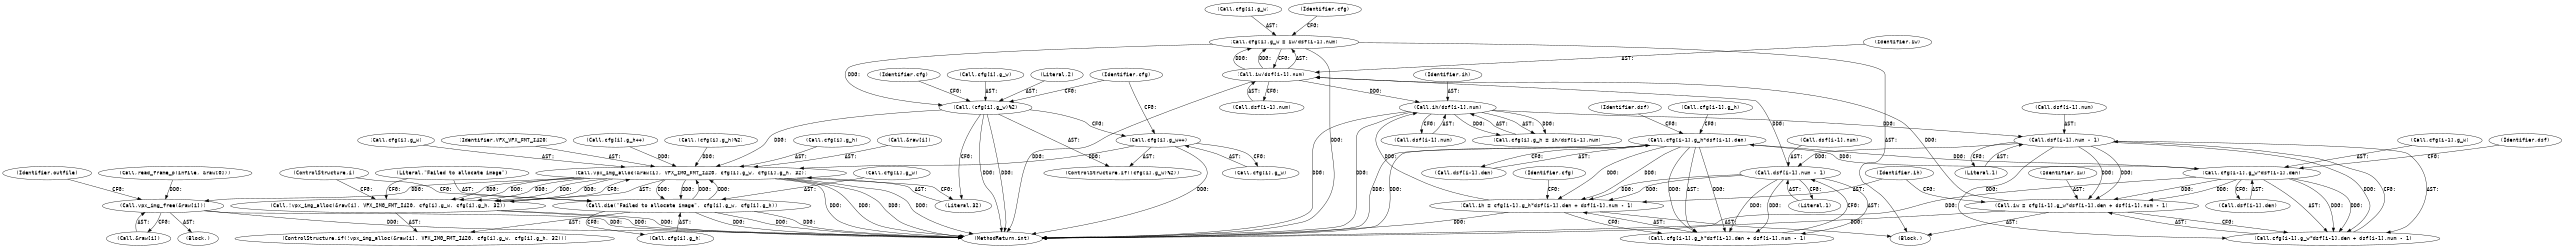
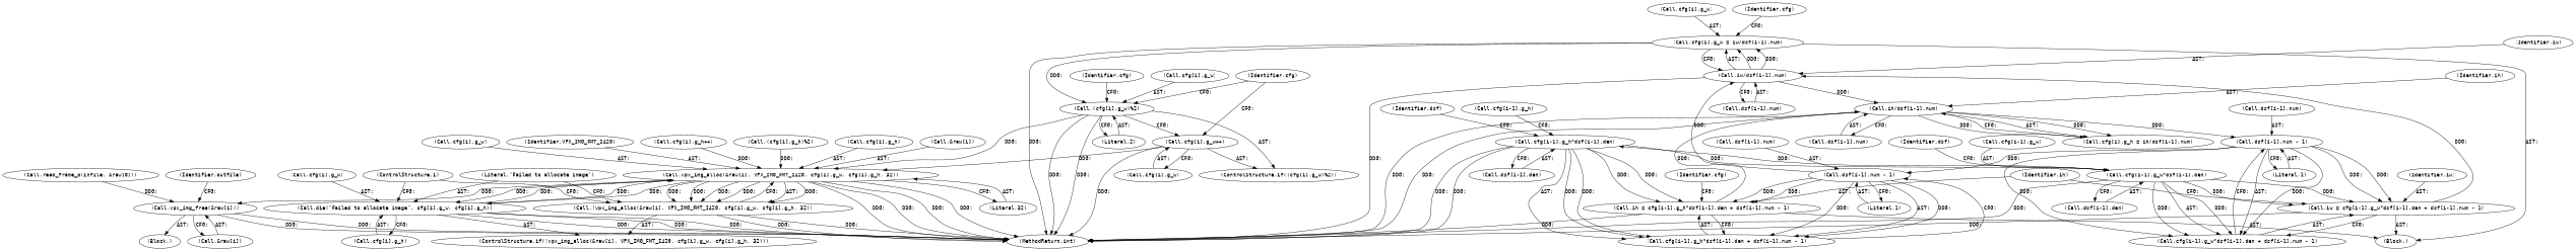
  digraph {
    fontname="DejaVu Sans Mono"
    node [fontname="DejaVu Sans Mono"]
    edge [fontname="DejaVu Sans Mono"]
    n1 [label="(Call,cfg[i].g_w++)"]
    n2 [label="(Call,vpx_img_alloc(&raw[i], VPX_IMG_FMT_I420, cfg[i].g_w, cfg[i].g_h, 32))"]
    n3 [label="(ControlStructure,if((cfg[i].g_w)%2))"]
    n4 [label="(MethodReturn,int)"]
    n5 [label="(Call,cfg[i].g_w)"]
    n6 [label="(Call,!vpx_img_alloc(&raw[i], VPX_IMG_FMT_I420, cfg[i].g_w, cfg[i].g_h, 32))"]
    n7 [label="(Call,die(\"Failed to allocate image\", cfg[i].g_w, cfg[i].g_h))"]
    n8 [label="(Call,vpx_img_free(&raw[i]))"]
    n9 [label="(Literal,32)"]
    n10 [label="(Call,(cfg[i].g_w)%2)"]
    n11 [label="(Literal,2)"]
    n12 [label="(Call,cfg[i].g_w = iw/dsf[i-1].num)"]
    n13 [label="(Call,iw/dsf[i-1].num)"]
    n14 [label="(Block,)"]
    n15 [label="(Call,ih/dsf[i-1].num)"]
    n16 [label="(Call,dsf[i-1].num)"]
    n17 [label="(Call,dsf[i-1].num - 1)"]
    n18 [label="(Call,dsf[i-1].num)"]
    n19 [label="(Call,cfg[i].g_h = ih/dsf[i-1].num)"]
    n20 [label="(Call,iw = cfg[i-1].g_w*dsf[i-1].den + dsf[i-1].num - 1)"]
    n21 [label="(Call,cfg[i-1].g_w*dsf[i-1].den + dsf[i-1].num - 1)"]
    n22 [label="(Call,cfg[i-1].g_w*dsf[i-1].den)"]
    n23 [label="(Call,cfg[i-1].g_h*dsf[i-1].den)"]
    n24 [label="(Call,dsf[i-1].den)"]
    n25 [label="(Call,ih = cfg[i-1].g_h*dsf[i-1].den + dsf[i-1].num - 1)"]
    n26 [label="(Call,cfg[i-1].g_h*dsf[i-1].den + dsf[i-1].num - 1)"]
    n27 [label="(Call,dsf[i-1].den)"]
    n28 [label="(Call,dsf[i-1].num - 1)"]
    n29 [label="(Literal,1)"]
    n30 [label="(Literal,1)"]
    n31 [label="(ControlStructure,if(!vpx_img_alloc(&raw[i], VPX_IMG_FMT_I420, cfg[i].g_w, cfg[i].g_h, 32)))"]
    n32 [label="(Call,cfg[i].g_h)"]
    n33 [label="(Call,&raw[i])"]
    n34 [label="(Block,)"]
    n35 [label="(Call,(cfg[i].g_h)%2)"]
    n36 [label="(Call,dsf[i-1].num)"]
    n37 [label="(Identifier,ih)"]
    n38 [label="(Call,cfg[i].g_h)"]
    n39 [label="(Literal,\"Failed to allocate image\")"]
    n40 [label="(Identifier,cfg)"]
    n41 [label="(Call,&raw[i])"]
    n42 [label="(Identifier,cfg)"]
    n43 [label="(Identifier,ih)"]
    n44 [label="(Call,cfg[i-1].g_w)"]
    n45 [label="(Identifier,dsf)"]
    n46 [label="(Identifier,dsf)"]
    n47 [label="(Call,cfg[i-1].g_h)"]
    n48 [label="(Call,cfg[i].g_w)"]
    n49 [label="(Identifier,iw)"]
    n50 [label="(Identifier,cfg)"]
    n51 [label="(Call,read_frame_p(infile, &raw[0]))"]
    n52 [label="(Call,cfg[i].g_w)"]
-   n53 [label="(Identifier,VPX_VPX_FMT_I420)"]
+   n53 [label="(Identifier,VPX_IMG_FMT_I420)"]
    n54 [label="(ControlStructure,i)"]
    n55 [label="(Identifier,outfile)"]
    n56 [label="(Call,cfg[i].g_w)"]
    n57 [label="(Call,dsf[i-1].num)"]
    n58 [label="(Call,cfg[i].g_w)"]
    n59 [label="(Call,cfg[i].g_h++)"]
    n60 [label="(Identifier,cfg)"]
    n61 [label="(Identifier,iw)"]
    n1 -> n2 [label="DDG: "]
    n1 -> n3 [label="AST: "]
    n1 -> n4 [label="DDG: "]
    n1 -> n5 [label="CFG: "]
    n2 -> n4 [label="DDG: "]
    n2 -> n4 [label="DDG: "]
    n2 -> n4 [label="DDG: "]
    n2 -> n4 [label="DDG: "]
    n2 -> n6 [label="AST: "]
    n2 -> n6 [label="DDG: "]
    n2 -> n6 [label="DDG: "]
    n2 -> n6 [label="DDG: "]
    n2 -> n6 [label="DDG: "]
    n2 -> n6 [label="DDG: "]
    n2 -> n7 [label="DDG: "]
    n2 -> n7 [label="DDG: "]
    n2 -> n8 [label="DDG: "]
    n2 -> n9 [label="CFG: "]
    n5 -> n1 [label="AST: "]
    n6 -> n2 [label="CFG: "]
    n6 -> n4 [label="DDG: "]
    n6 -> n4 [label="DDG: "]
    n6 -> n31 [label="AST: "]
    n7 -> n2 [label="DDG: "]
    n7 -> n2 [label="DDG: "]
    n7 -> n4 [label="DDG: "]
    n7 -> n4 [label="DDG: "]
    n7 -> n4 [label="DDG: "]
    n7 -> n31 [label="AST: "]
    n7 -> n32 [label="CFG: "]
    n8 -> n4 [label="DDG: "]
    n8 -> n4 [label="DDG: "]
    n8 -> n33 [label="CFG: "]
    n8 -> n34 [label="AST: "]
    n9 -> n2 [label="AST: "]
    n10 -> n1 [label="CFG: "]
    n10 -> n2 [label="DDG: "]
    n10 -> n3 [label="AST: "]
    n10 -> n4 [label="DDG: "]
    n10 -> n4 [label="DDG: "]
-   n10 -> n9 [label="CFG: "]
+   n10 -> n11 [label="CFG: "]
    n11 -> n10 [label="AST: "]
    n12 -> n4 [label="DDG: "]
    n12 -> n10 [label="DDG: "]
    n12 -> n13 [label="CFG: "]
    n12 -> n14 [label="AST: "]
    n13 -> n4 [label="DDG: "]
    n13 -> n12 [label="AST: "]
    n13 -> n12 [label="DDG: "]
    n13 -> n12 [label="DDG: "]
    n13 -> n15 [label="DDG: "]
    n13 -> n16 [label="CFG: "]
    n15 -> n4 [label="DDG: "]
    n15 -> n4 [label="DDG: "]
    n15 -> n17 [label="DDG: "]
    n15 -> n18 [label="CFG: "]
    n15 -> n19 [label="AST: "]
    n15 -> n19 [label="DDG: "]
    n15 -> n19 [label="DDG: "]
    n16 -> n13 [label="AST: "]
    n17 -> n20 [label="DDG: "]
    n17 -> n20 [label="DDG: "]
    n17 -> n21 [label="AST: "]
    n17 -> n21 [label="DDG: "]
    n17 -> n21 [label="DDG: "]
    n17 -> n28 [label="DDG: "]
    n17 -> n29 [label="CFG: "]
    n18 -> n15 [label="AST: "]
-   n19 -> n15 [label="AST: "]
+   n19 -> n15 [label="CFG: "]
    n20 -> n4 [label="DDG: "]
    n20 -> n13 [label="DDG: "]
    n20 -> n14 [label="AST: "]
    n20 -> n21 [label="CFG: "]
    n21 -> n17 [label="CFG: "]
    n21 -> n20 [label="AST: "]
    n22 -> n4 [label="DDG: "]
    n22 -> n20 [label="DDG: "]
    n22 -> n20 [label="DDG: "]
    n22 -> n21 [label="AST: "]
    n22 -> n21 [label="DDG: "]
    n22 -> n21 [label="DDG: "]
    n22 -> n23 [label="DDG: "]
    n22 -> n24 [label="CFG: "]
    n23 -> n4 [label="DDG: "]
    n23 -> n4 [label="DDG: "]
    n23 -> n22 [label="DDG: "]
    n23 -> n25 [label="DDG: "]
    n23 -> n25 [label="DDG: "]
    n23 -> n26 [label="AST: "]
    n23 -> n26 [label="DDG: "]
    n23 -> n26 [label="DDG: "]
    n23 -> n27 [label="CFG: "]
    n24 -> n22 [label="AST: "]
    n25 -> n4 [label="DDG: "]
    n25 -> n14 [label="AST: "]
    n25 -> n15 [label="DDG: "]
    n25 -> n26 [label="CFG: "]
    n26 -> n25 [label="AST: "]
    n26 -> n28 [label="CFG: "]
    n27 -> n23 [label="AST: "]
    n28 -> n13 [label="DDG: "]
    n28 -> n25 [label="DDG: "]
    n28 -> n25 [label="DDG: "]
    n28 -> n26 [label="AST: "]
    n28 -> n26 [label="DDG: "]
    n28 -> n26 [label="DDG: "]
    n28 -> n30 [label="CFG: "]
    n29 -> n17 [label="AST: "]
    n30 -> n28 [label="AST: "]
    n32 -> n7 [label="AST: "]
    n33 -> n8 [label="AST: "]
    n35 -> n2 [label="DDG: "]
    n36 -> n17 [label="AST: "]
    n37 -> n15 [label="AST: "]
    n38 -> n2 [label="AST: "]
    n39 -> n6 [label="CFG: "]
    n39 -> n7 [label="AST: "]
    n40 -> n1 [label="CFG: "]
    n40 -> n10 [label="CFG: "]
    n41 -> n2 [label="AST: "]
    n42 -> n10 [label="CFG: "]
    n43 -> n20 [label="CFG: "]
    n43 -> n25 [label="AST: "]
    n44 -> n22 [label="AST: "]
    n45 -> n23 [label="CFG: "]
    n46 -> n22 [label="CFG: "]
    n47 -> n23 [label="CFG: "]
    n48 -> n10 [label="AST: "]
    n49 -> n13 [label="AST: "]
    n50 -> n25 [label="CFG: "]
    n51 -> n8 [label="DDG: "]
    n52 -> n2 [label="AST: "]
    n53 -> n2 [label="AST: "]
    n54 -> n6 [label="CFG: "]
    n54 -> n7 [label="CFG: "]
    n55 -> n8 [label="CFG: "]
    n56 -> n12 [label="AST: "]
    n57 -> n28 [label="AST: "]
    n58 -> n7 [label="AST: "]
    n59 -> n2 [label="DDG: "]
    n60 -> n12 [label="CFG: "]
    n61 -> n20 [label="AST: "]
  }
